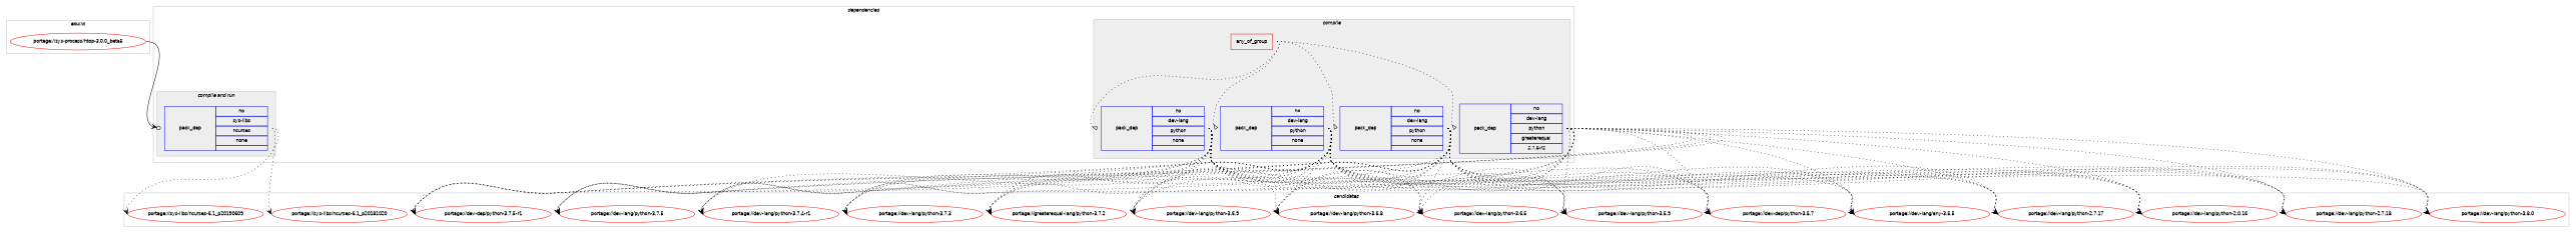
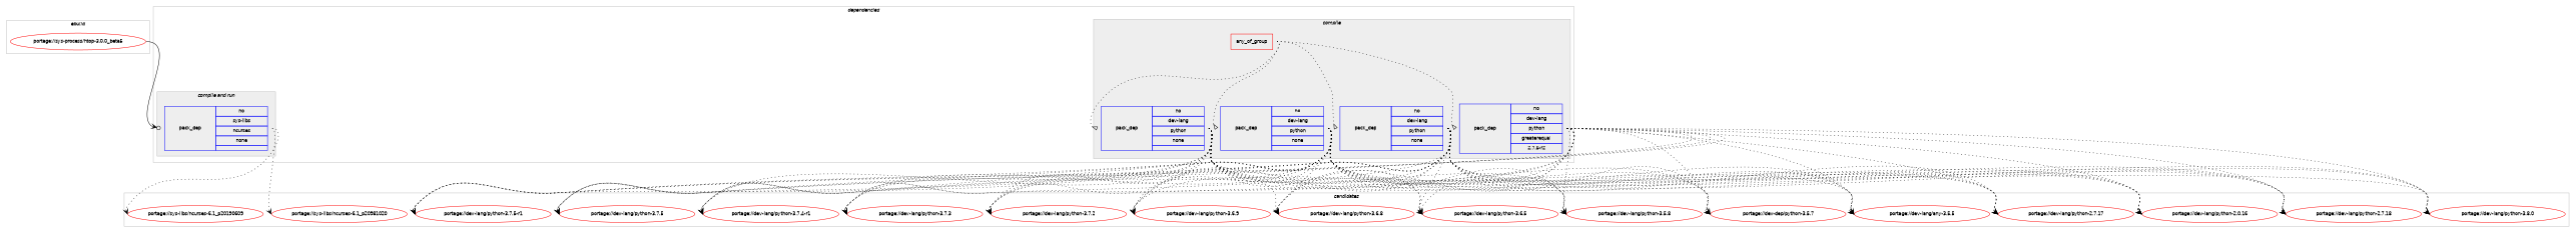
  digraph {
    compound=true
    concentrate=true
    fontname=Helvetica
    fontsize=10
    newrank=true
    rankdir=TB
    ranksep=1.5
    node [color=red fontname=Helvetica fontsize=10]
    edge [arrowhead=vee headport=w style=dotted tailport=e weight=100]
    n1 [label="portage://sys-process/htop-3.0.0_beta5" width=4]
    n2 [color=blue label=<<TABLE BORDER="0" CELLBORDER="1" CELLSPACING="0" CELLPADDING="4" WIDTH="220"><TR><TD ROWSPAN="6" CELLPADDING="30">pack_dep</TD></TR><TR><TD WIDTH="110">no</TD></TR><TR><TD>dev-lang</TD></TR><TR><TD>python</TD></TR><TR><TD>none</TD></TR><TR><TD></TD></TR></TABLE>> shape=none]
    n3 [color=blue label=<<TABLE BORDER="0" CELLBORDER="1" CELLSPACING="0" CELLPADDING="4" WIDTH="220"><TR><TD ROWSPAN="6" CELLPADDING="30">pack_dep</TD></TR><TR><TD WIDTH="110">no</TD></TR><TR><TD>dev-lang</TD></TR><TR><TD>python</TD></TR><TR><TD>none</TD></TR><TR><TD></TD></TR></TABLE>> shape=none]
    n4 [color=blue label=<<TABLE BORDER="0" CELLBORDER="1" CELLSPACING="0" CELLPADDING="4" WIDTH="220"><TR><TD ROWSPAN="6" CELLPADDING="30">pack_dep</TD></TR><TR><TD WIDTH="110">no</TD></TR><TR><TD>dev-lang</TD></TR><TR><TD>python</TD></TR><TR><TD>none</TD></TR><TR><TD></TD></TR></TABLE>> shape=none]
    n5 [color=blue label=<<TABLE BORDER="0" CELLBORDER="1" CELLSPACING="0" CELLPADDING="4" WIDTH="220"><TR><TD ROWSPAN="6" CELLPADDING="30">pack_dep</TD></TR><TR><TD WIDTH="110">no</TD></TR><TR><TD>dev-lang</TD></TR><TR><TD>python</TD></TR><TR><TD>greaterequal</TD></TR><TR><TD>2.7.5-r2</TD></TR></TABLE>> shape=none]
    n6 [label=<<TABLE BORDER="0" CELLBORDER="1" CELLSPACING="0" CELLPADDING="4"><TR><TD CELLPADDING="10">any_of_group</TD></TR></TABLE>> shape=none]
    n7 [color=blue label=<<TABLE BORDER="0" CELLBORDER="1" CELLSPACING="0" CELLPADDING="4" WIDTH="220"><TR><TD ROWSPAN="6" CELLPADDING="30">pack_dep</TD></TR><TR><TD WIDTH="110">no</TD></TR><TR><TD>sys-libs</TD></TR><TR><TD>ncurses</TD></TR><TR><TD>none</TD></TR><TR><TD></TD></TR></TABLE>> shape=none]
    n8 [label="portage://dev-lang/python-2.7.18" width=4]
    n9 [label="portage://dev-lang/python-2.0.16" width=4]
    n10 [label="portage://dev-lang/python-2.7.17" width=4]
    n11 [label="portage://dev-lang/any-3.5.5" width=4]
    n12 [label="portage://dev-dep/python-3.5.7" width=4]
-   n13 [label="portage://dev-lang/python-3.5.9" width=4]
+   n13 [label="portage://dev-lang/python-3.5.8" width=4]
    n14 [label="portage://dev-lang/python-3.6.5" width=4]
    n15 [label="portage://dev-lang/python-3.6.8" width=4]
    n16 [label="portage://dev-lang/python-3.6.9" width=4]
-   n17 [label="portage://greaterequal-lang/python-3.7.2" width=4]
+   n17 [label="portage://dev-lang/python-3.7.2" width=4]
    n18 [label="portage://dev-lang/python-3.7.3" width=4]
    n19 [label="portage://dev-lang/python-3.7.4-r1" width=4]
    n20 [label="portage://dev-lang/python-3.7.5" width=4]
-   n21 [label="portage://dev-dep/python-3.7.5-r1" width=4]
+   n21 [label="portage://dev-lang/python-3.7.5-r1" width=4]
    n22 [label="portage://dev-lang/python-3.8.0" width=4]
-   n23 [label="portage://sys-libs/ncurses-6.1_p20181020" width=4]
+   n23 [label="portage://sys-libs/ncurses-6.1_p20981020" width=4]
    n24 [label="portage://sys-libs/ncurses-6.1_p20190609" width=4]
    subgraph cluster_1 {
      color=gray
      label=<<i>ebuild</i>>
      rank=same
      n1
    }
    subgraph cluster_2 {
      color=gray
      label=<<i>dependencies</i>>
      subgraph cluster_3 {
        color=gray
        fillcolor="#eeeeee"
        label=<<i>compile</i>>
        style=filled
        subgraph sub_4 {
          color=gray
          fillcolor="#eeeeee"
          label=<<i>compile</i>>
          style=filled
          n6
          subgraph sub_5 {
            color=gray
            fillcolor="#eeeeee"
            label=<<i>compile</i>>
            style=filled
            n2
          }
          subgraph sub_6 {
            color=gray
            fillcolor="#eeeeee"
            label=<<i>compile</i>>
            style=filled
            n3
          }
          subgraph sub_7 {
            color=gray
            fillcolor="#eeeeee"
            label=<<i>compile</i>>
            style=filled
            n4
          }
          subgraph sub_8 {
            color=gray
            fillcolor="#eeeeee"
            label=<<i>compile</i>>
            style=filled
            n5
          }
        }
      }
      subgraph cluster_9 {
        color=gray
        fillcolor="#eeeeee"
        label=<<i>compile and run</i>>
        style=filled
        subgraph sub_10 {
          color=gray
          fillcolor="#eeeeee"
          label=<<i>compile and run</i>>
          style=filled
          n7
        }
      }
      subgraph cluster_11 {
        color=gray
        fillcolor="#eeeeee"
        label=<<i>run</i>>
        style=filled
      }
    }
    subgraph cluster_12 {
      color=gray
      label=<<i>candidates</i>>
      rank=same
      subgraph sub_13 {
        color=black
        label=<<i>candidates</i>>
        nodesep=1
        rank=same
        n8
        n9
        n10
        n11
        n12
        n13
        n14
        n15
        n16
        n17
        n18
        n19
        n20
        n21
        n22
      }
      subgraph sub_14 {
        color=black
        label=<<i>candidates</i>>
        nodesep=1
        rank=same
        n8
        n9
        n10
        n11
        n12
        n13
        n14
        n15
        n16
        n17
        n18
        n19
        n20
        n21
        n22
      }
      subgraph sub_15 {
        color=black
        label=<<i>candidates</i>>
        nodesep=1
        rank=same
        n8
        n9
        n10
        n11
        n12
        n13
        n14
        n15
        n16
        n17
        n18
        n19
        n20
        n21
        n22
      }
      subgraph sub_16 {
        color=black
        label=<<i>candidates</i>>
        nodesep=1
        rank=same
        n8
        n9
        n10
        n11
        n12
        n13
        n14
        n15
        n16
        n17
        n18
        n19
        n20
        n21
        n22
      }
      subgraph sub_17 {
        color=black
        label=<<i>candidates</i>>
        nodesep=1
        rank=same
        n23
        n24
      }
    }
    n1 -> n7 [arrowhead=odotvee style=solid weight=20]
    n2 -> n8
    n2 -> n9
    n2 -> n10
    n2 -> n11
    n2 -> n12
    n2 -> n13
    n2 -> n14
    n2 -> n15
    n2 -> n16
    n2 -> n17
    n2 -> n18
    n2 -> n19
    n2 -> n20
    n2 -> n21
    n2 -> n22
    n3 -> n8
    n3 -> n9
    n3 -> n10
    n3 -> n11
    n3 -> n12
    n3 -> n13
    n3 -> n14
    n3 -> n15
    n3 -> n16
    n3 -> n17
    n3 -> n18
    n3 -> n19
    n3 -> n20
    n3 -> n21
    n3 -> n22
    n4 -> n8
    n4 -> n9
    n4 -> n10
    n4 -> n11
    n4 -> n12
    n4 -> n13
    n4 -> n14
    n4 -> n15
    n4 -> n16
    n4 -> n17
    n4 -> n18
    n4 -> n19
    n4 -> n20
    n4 -> n21
    n4 -> n22
    n5 -> n8
    n5 -> n9
    n5 -> n10
    n5 -> n11
    n5 -> n12
    n5 -> n13
    n5 -> n14
    n5 -> n15
    n5 -> n16
    n5 -> n17
    n5 -> n18
    n5 -> n19
    n5 -> n20
    n5 -> n21
    n5 -> n22
    n6 -> n2 [arrowhead=oinv weight=20]
    n6 -> n3 [arrowhead=oinv weight=20]
    n6 -> n4 [arrowhead=oinv weight=20]
    n6 -> n5 [arrowhead=oinv weight=20]
    n7 -> n23
    n7 -> n24
  }
